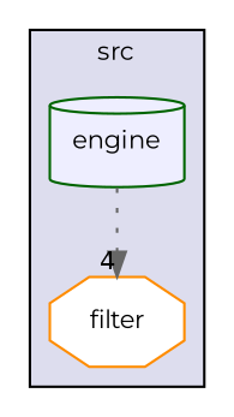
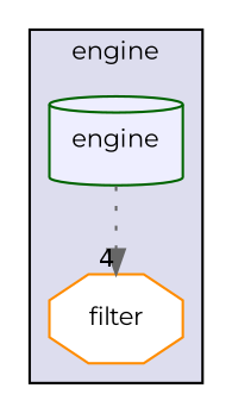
  digraph {
    compound=true
    fontname=Montserrat
    node [fontname=Montserrat fontsize=10 style=filled]
    n1 [color=darkorange fillcolor=white label=filter shape=octagon]
    n2 [fillcolor="#eeeeff" label=engine pencolor=black shape=cylinder color=darkgreen]
    subgraph cluster_1 {
      bgcolor="#ddddee"
      fontsize=10
-     label=src
+     label=engine
      pencolor=black
      n1
      n2
    }
    n2 -> n1 [headlabel=4 labeldistance=1.5 labelfontname=Helvetica labelfontsize=10 color=gray40 style=dotted fontname=Montserrat]
  }
